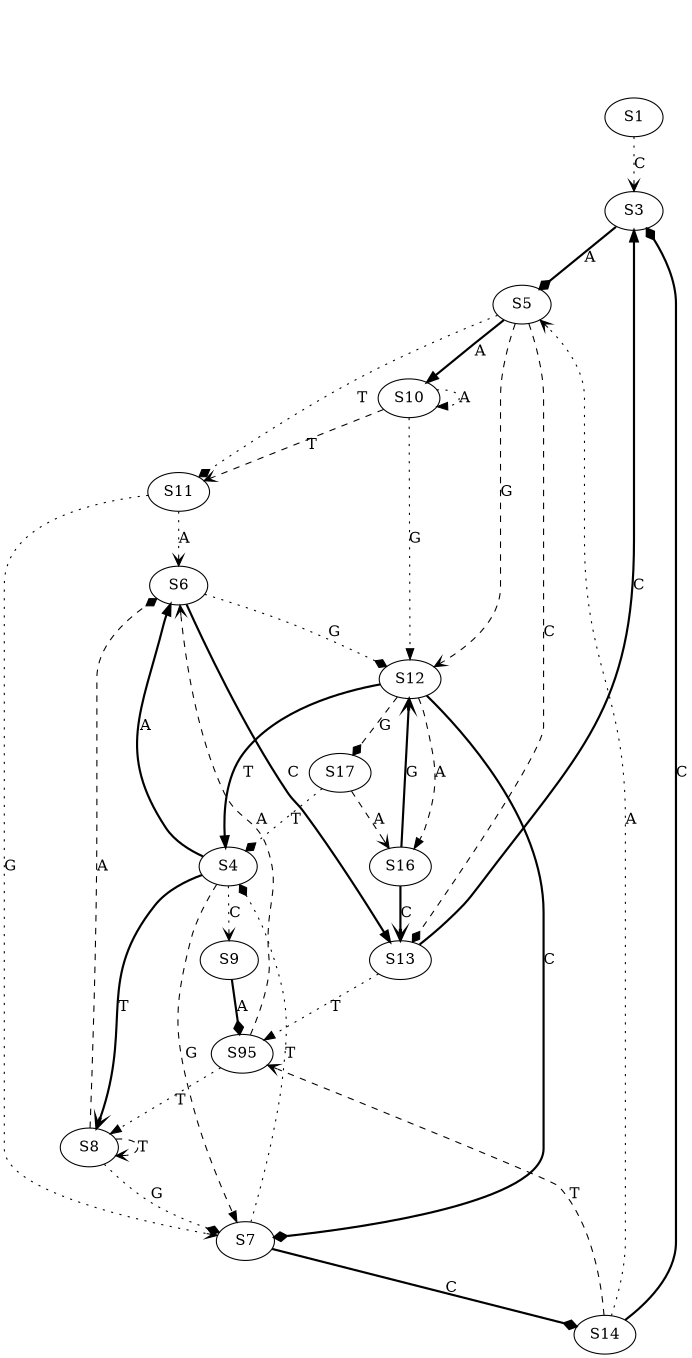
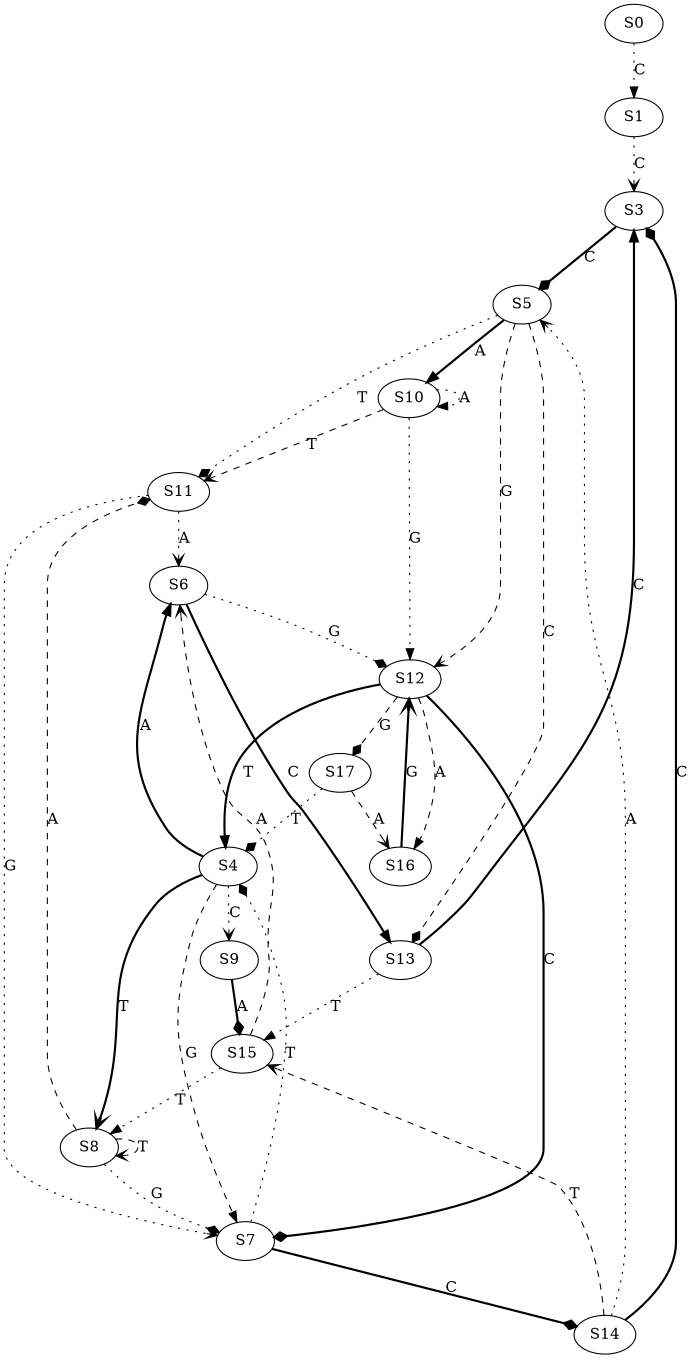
  strict digraph {
    edge [arrowhead=vee style=dotted]
+   S0
    S1
    S3
    S5
    S4
    S6
    S7
    S8
    S9
    S10
    S11
    S12
    S13
    S14
-   S15 [label=S95]
+   S15
    S16
    S17
+   S0 -> S1 [arrowhead=normal label=C]
    S1 -> S3 [label=C]
-   S3 -> S5 [arrowhead=diamond label=A style=bold]
+   S3 -> S5 [arrowhead=diamond label=C style=bold]
    S5 -> S10 [arrowhead=normal label=A style=bold]
    S5 -> S11 [arrowhead=diamond label=T]
    S5 -> S12 [label=G style=dashed]
    S5 -> S13 [arrowhead=diamond label=C style=dashed]
    S4 -> S6 [arrowhead=normal label=A style=bold]
    S4 -> S7 [arrowhead=normal label=G style=dashed]
    S4 -> S8 [label=T style=bold]
    S4 -> S9 [label=C]
    S6 -> S12 [arrowhead=diamond label=G]
    S6 -> S13 [arrowhead=normal label=C style=bold]
    S7 -> S4 [arrowhead=diamond label=T]
    S7 -> S14 [arrowhead=diamond label=C style=bold]
-   S8 -> S6 [arrowhead=diamond label=A style=dashed]
+   S8 -> S11 [arrowhead=diamond label=A style=dashed]
    S8 -> S7 [arrowhead=diamond label=G]
    S8 -> S8 [label=T style=dashed]
    S9 -> S15 [arrowhead=diamond label=A style=bold]
    S10 -> S10 [arrowhead=normal label=A]
    S10 -> S11 [label=T style=dashed]
    S10 -> S12 [arrowhead=normal label=G]
    S11 -> S6 [label=A]
    S11 -> S7 [label=G]
    S12 -> S4 [arrowhead=normal label=T style=bold]
    S12 -> S7 [arrowhead=diamond label=C style=bold]
    S12 -> S16 [arrowhead=normal label=A style=dashed]
    S12 -> S17 [arrowhead=diamond label=G style=dashed]
    S13 -> S3 [arrowhead=normal label=C style=bold]
    S13 -> S15 [arrowhead=normal label=T]
    S14 -> S3 [arrowhead=diamond label=C style=bold]
    S14 -> S5 [label=A]
    S14 -> S15 [label=T style=dashed]
    S15 -> S6 [label=A style=dashed]
    S15 -> S8 [arrowhead=normal label=T]
    S16 -> S12 [label=G style=bold]
-   S16 -> S13 [label=C style=bold]
    S17 -> S4 [arrowhead=diamond label=T]
    S17 -> S16 [label=A style=dashed]
  }
